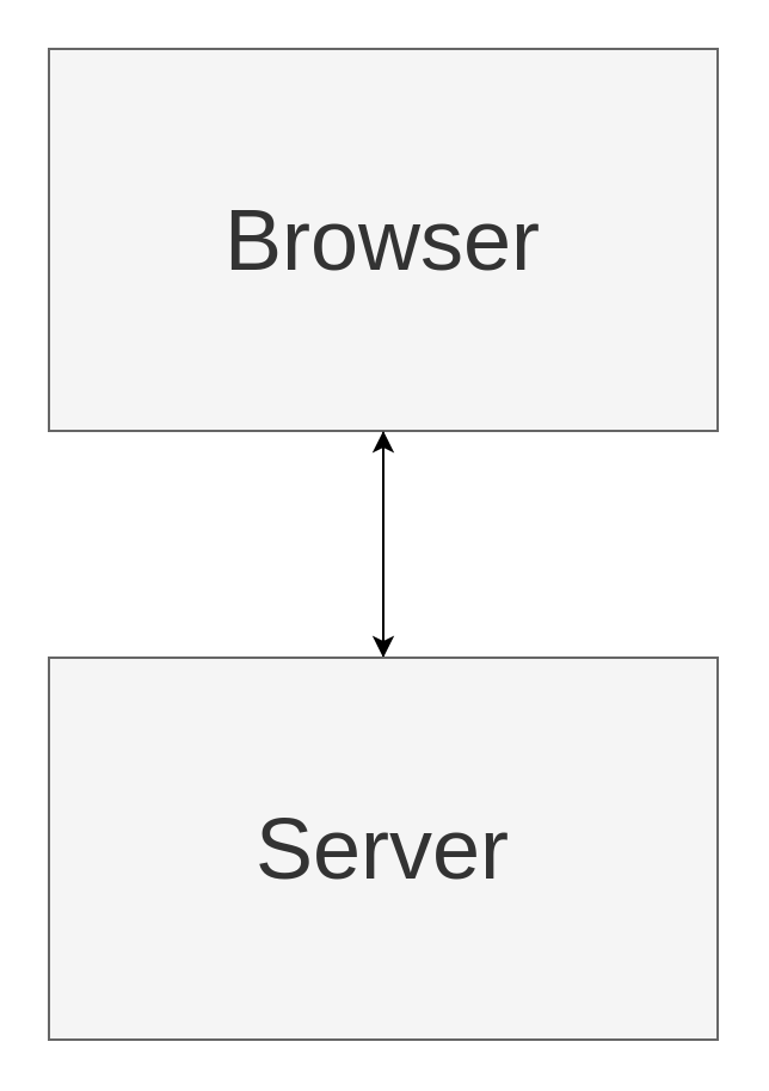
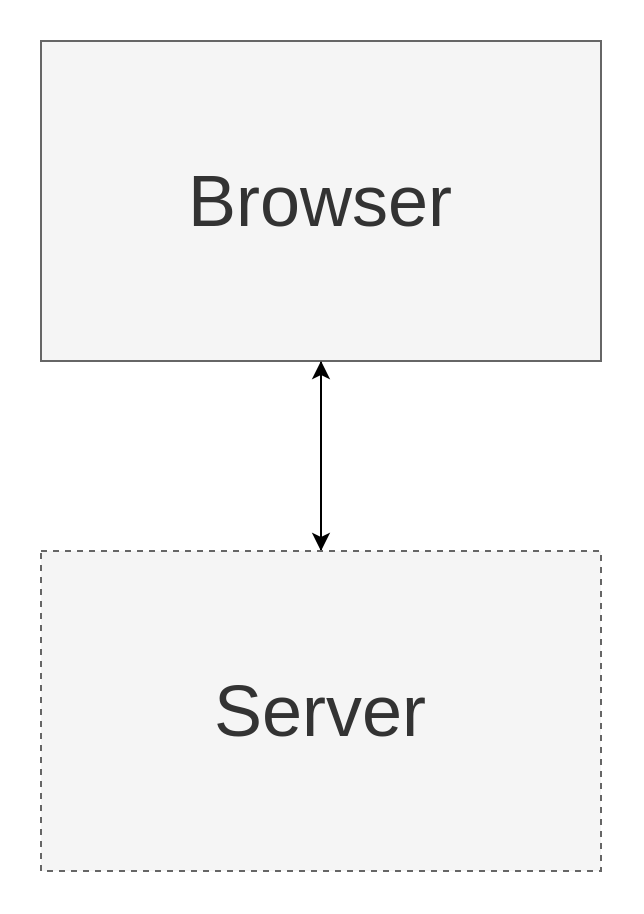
  <mxCell id="0" />
  <mxCell id="1" parent="0" />
  <mxCell id="2" style="edgeStyle=orthogonalEdgeStyle;rounded=0;orthogonalLoop=1;jettySize=auto;html=1;" edge="1" parent="1" source="3" target="5"><mxGeometry relative="1" as="geometry" /></mxCell>
  <mxCell id="3" value="&lt;font style=&quot;font-size: 36px&quot;&gt;Browser&lt;/font&gt;" style="rounded=0;whiteSpace=wrap;html=1;shadow=0;sketch=0;fillColor=#f5f5f5;strokeColor=#666666;fontColor=#333333;" vertex="1" parent="1"><mxGeometry x="20" y="20" width="280" height="160" as="geometry" /></mxCell>
  <mxCell id="4" style="edgeStyle=orthogonalEdgeStyle;rounded=0;orthogonalLoop=1;jettySize=auto;html=1;" edge="1" parent="1" source="5" target="3"><mxGeometry relative="1" as="geometry" /></mxCell>
- <mxCell id="5" value="&lt;font style=&quot;font-size: 36px&quot;&gt;Server&lt;/font&gt;" style="rounded=0;whiteSpace=wrap;html=1;shadow=0;sketch=0;fillColor=#f5f5f5;strokeColor=#666666;fontColor=#333333;" vertex="1" parent="1"><mxGeometry y="275" width="280" height="160" as="geometry" x="20" /></mxCell>
+ <mxCell id="5" value="&lt;font style=&quot;font-size: 36px&quot;&gt;Server&lt;/font&gt;" style="rounded=0;whiteSpace=wrap;html=1;shadow=0;sketch=0;fillColor=#f5f5f5;strokeColor=#666666;fontColor=#333333;dashed=1;" vertex="1" parent="1"><mxGeometry y="275" width="280" height="160" as="geometry" x="20" /></mxCell>
